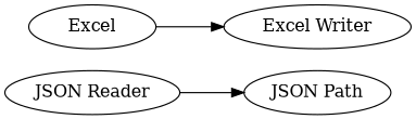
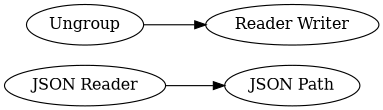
  digraph {
    rankdir=LR
    n1 [label="JSON Path"]
-   n2 [label=Excel]
-   n3 [label="Excel Writer"]
+   n2 [label=Ungroup]
+   n3 [label="Reader Writer"]
    n4 [label="JSON Reader"]
    n2 -> n3
    n4 -> n1
  }
